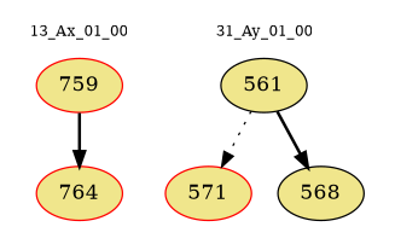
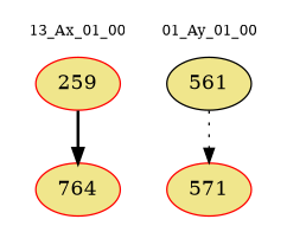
  digraph {
    node [color=red fillcolor=khaki style=filled]
    edge [color=black style=bold]
-   n1 [label=759]
+   n1 [label=259]
    n2 [label=764]
    n3 [color=black label=561]
    n4 [label=571]
-   n5 [color=black label=568]
    subgraph cluster_1 {
      color=white
      fontsize=10
      label="13_Ax_01_00"
      n1
      n2
    }
    subgraph cluster_2 {
      color=white
      fontsize=10
-     label="31_Ay_01_00"
+     label="01_Ay_01_00"
      n3
      n4
-     n5
    }
    n1 -> n2
    n3 -> n4 [style=dotted]
-   n3 -> n5
  }
